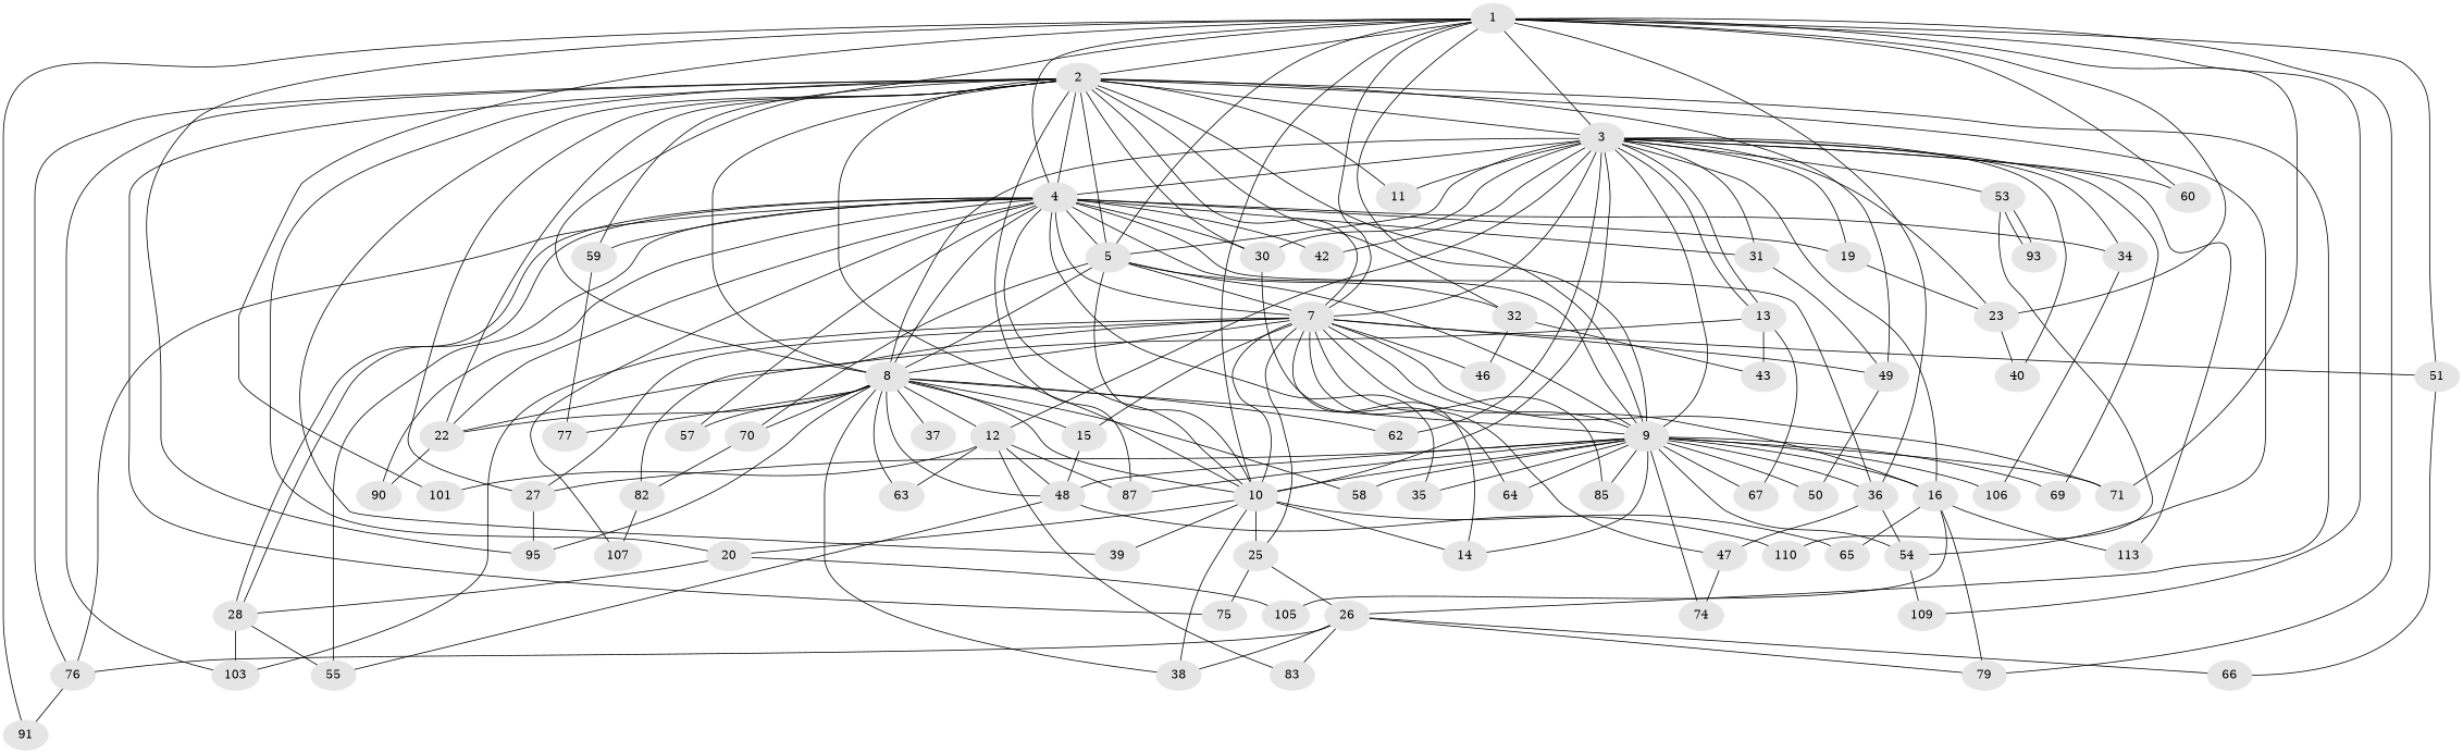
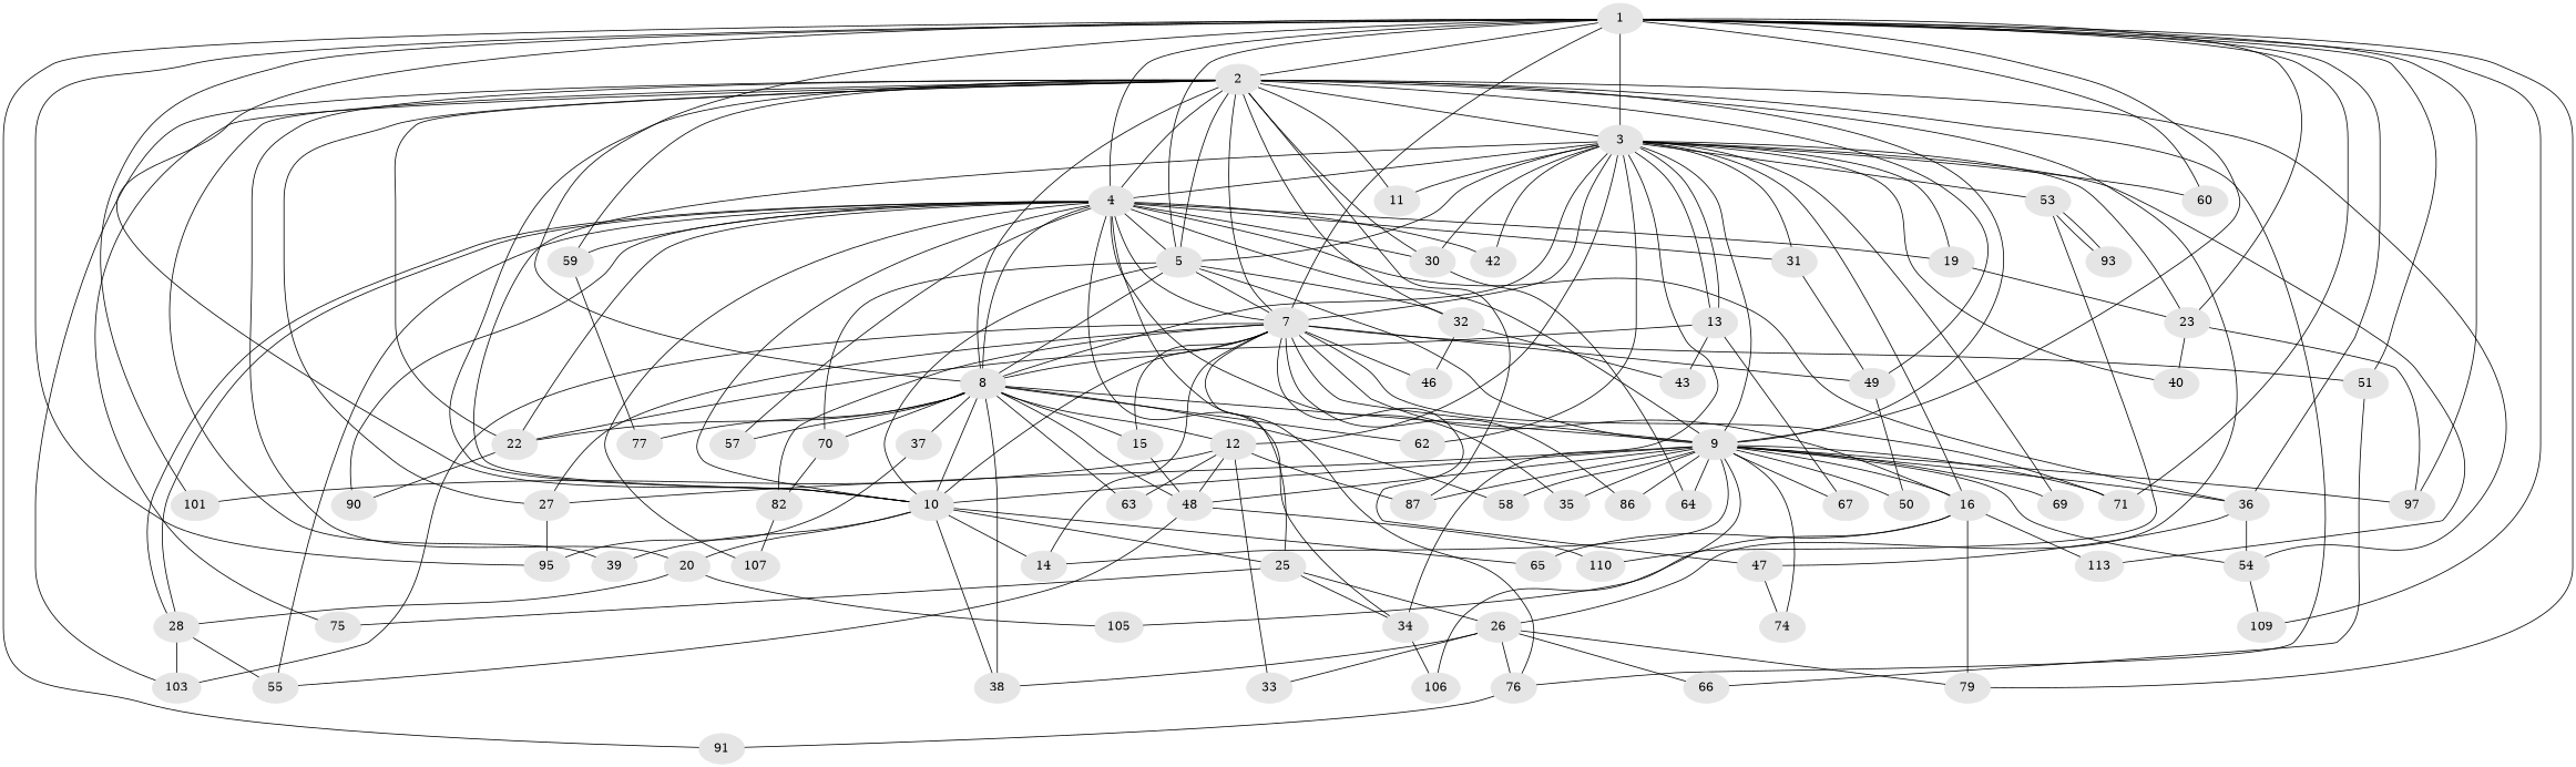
  graph {
    node [color=gray90 style=filled]
    1 [super="+21"]
    2 [super="+17"]
    3 [super="+6"]
    4 [super="+56"]
    5 [super="+80"]
    7 [super="+29"]
    8 [super="+18"]
    9 [super="+111"]
    10 [super="+78"]
    23 [super="+81"]
    36 [super="+45"]
    51
    60
    71 [super="+99"]
    79 [super="+88"]
    91
    95 [super="+98"]
+   97 [super="+112"]
    101
    109
    11
    20 [super="+100"]
    22 [super="+44"]
    26 [super="+92"]
    27 [super="+89"]
    30 [super="+108"]
    32
    39
    49 [super="+61"]
    54 [super="+84"]
    59
    75
    76 [super="+83"]
    87 [super="+102"]
    103 [super="+104"]
    12 [super="+73"]
    13 [super="+24"]
    16 [super="+94"]
    19
    31 [super="+41"]
    34 [super="+68"]
    40
    42
    53
    62
    69
    113
    28 [super="+114"]
    35
    55
    57
    90
    107
    70
    14
    15 [super="+52"]
    25 [super="+72"]
    46
    47
    82
-   85
+   85 [label=86]
    37
    38 [super="+96"]
    48 [super="+86"]
    58
    63
    77
    50
    64
    67
    74
    106
    65
    66
    105
-   33 [label=83]
+   33
    43
    110
    93
    1 -- 2
    1 -- 3 [weight=3]
    1 -- 4
    1 -- 5
    1 -- 7
    1 -- 8
    1 -- 9
    1 -- 10
    1 -- 23
    1 -- 36
    1 -- 51
    1 -- 60
    1 -- 71
    1 -- 79
    1 -- 91
    1 -- 95
+   1 -- 97
    1 -- 101
    1 -- 109
    2 -- 3 [weight=2]
    2 -- 4 [weight=2]
    2 -- 5
    2 -- 7
    2 -- 8
    2 -- 9
    2 -- 10
    2 -- 11
    2 -- 20
    2 -- 22
    2 -- 26
    2 -- 27
    2 -- 30
    2 -- 32
    2 -- 39
    2 -- 49
    2 -- 54 [weight=2]
    2 -- 59
    2 -- 75
    2 -- 76
    2 -- 87
    2 -- 103
    3 -- 4 [weight=2]
    3 -- 5 [weight=2]
    3 -- 7 [weight=2]
    3 -- 8 [weight=2]
    3 -- 9 [weight=2]
    3 -- 10 [weight=2]
    3 -- 23
    3 -- 60
    3 -- 11
    3 -- 30
    3 -- 12
    3 -- 13
    3 -- 13
    3 -- 16
    3 -- 19
    3 -- 31
    3 -- 34 [weight=2]
    3 -- 40
    3 -- 42
    3 -- 53
    3 -- 62
    3 -- 69
    3 -- 113
    4 -- 5 [weight=2]
    4 -- 7 [weight=2]
    4 -- 8
    4 -- 9
    4 -- 10
    4 -- 36
    4 -- 22
    4 -- 30
    4 -- 59
    4 -- 76
    4 -- 19
    4 -- 31 [weight=2]
    4 -- 34
    4 -- 42
    4 -- 28
    4 -- 28
    4 -- 35
    4 -- 55
    4 -- 57
    4 -- 90
    4 -- 107
    5 -- 7
    5 -- 8
    5 -- 9
    5 -- 10
    5 -- 32
    5 -- 70
    7 -- 8
    7 -- 9
    7 -- 10
    7 -- 51
    7 -- 71
    7 -- 27
    7 -- 49
    7 -- 103
    7 -- 16
    7 -- 14
    7 -- 15
    7 -- 25
    7 -- 46
    7 -- 47
    7 -- 82
    7 -- 85
    8 -- 9
    8 -- 10
-   8 -- 95
+   37 -- 95
    8 -- 22
    8 -- 12
    8 -- 62
    8 -- 57
    8 -- 70
    8 -- 15
    8 -- 37 [weight=2]
    8 -- 38
    8 -- 48
    8 -- 58
    8 -- 63
    8 -- 77
    9 -- 10
    9 -- 36
    9 -- 71
+   9 -- 97
    9 -- 27
    9 -- 54
    9 -- 87
    9 -- 16
    9 -- 69
    9 -- 35
    9 -- 14
    9 -- 85
    9 -- 48
    9 -- 58
    9 -- 50
    9 -- 64
    9 -- 67
    9 -- 74
    9 -- 106
    10 -- 20
    10 -- 39
    10 -- 14
    10 -- 25 [weight=2]
    10 -- 38
    10 -- 65
+   23 -- 97
    23 -- 40
    36 -- 54
    36 -- 47
    51 -- 66
    20 -- 28
    20 -- 105
    22 -- 90
    26 -- 79
    26 -- 76
    26 -- 38
    26 -- 66
    26 -- 33
    27 -- 95
    30 -- 64
    32 -- 46
    32 -- 43
    49 -- 50
    54 -- 109
    59 -- 77
    76 -- 91
    12 -- 101
    12 -- 87
    12 -- 48
    12 -- 63
    12 -- 33
    13 -- 22
    13 -- 67
    13 -- 43
    16 -- 79
    16 -- 113
    16 -- 65
    16 -- 105
    19 -- 23
    31 -- 49
    34 -- 106
    53 -- 110
    53 -- 93
    53 -- 93
    28 -- 103
    28 -- 55
    70 -- 82
    15 -- 48
    25 -- 26
    25 -- 75
+   25 -- 34
    47 -- 74
    82 -- 107
    48 -- 55
    48 -- 110
  }
